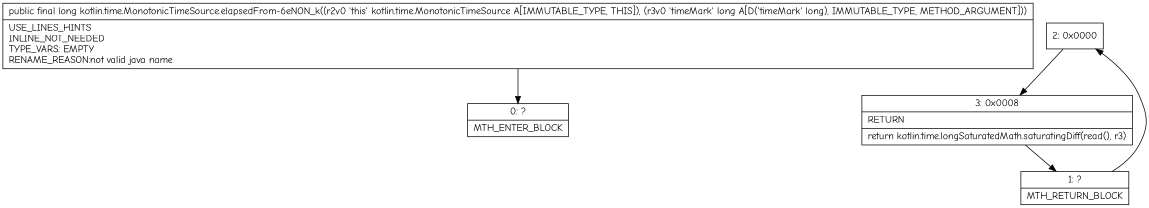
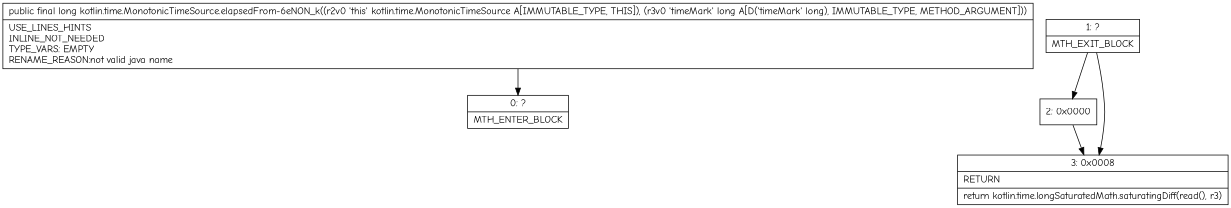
  digraph {
    fontname="Comic Neue"
    node [fontname="Comic Neue" shape=record]
    edge [fontname="Comic Neue"]
    n1 [label="{0\:\ ?|MTH_ENTER_BLOCK\l}"]
    n2 [label="{2\:\ 0x0000}"]
    n3 [label="{3\:\ 0x0008|RETURN\l|return kotlin.time.longSaturatedMath.saturatingDiff(read(), r3)\l}"]
-   n4 [label="{1\:\ ?|MTH_RETURN_BLOCK\l}"]
+   n4 [label="{1\:\ ?|MTH_EXIT_BLOCK\l}"]
    n5 [label="{public final long kotlin.time.MonotonicTimeSource.elapsedFrom\-6eNON_k((r2v0 'this' kotlin.time.MonotonicTimeSource A[IMMUTABLE_TYPE, THIS]), (r3v0 'timeMark' long A[D('timeMark' long), IMMUTABLE_TYPE, METHOD_ARGUMENT]))  | USE_LINES_HINTS\lINLINE_NOT_NEEDED\lTYPE_VARS: EMPTY\lRENAME_REASON:not valid java name\l}"]
    n2 -> n3
-   n3 -> n4
+   n4 -> n3
    n4 -> n2
    n5 -> n1
  }
